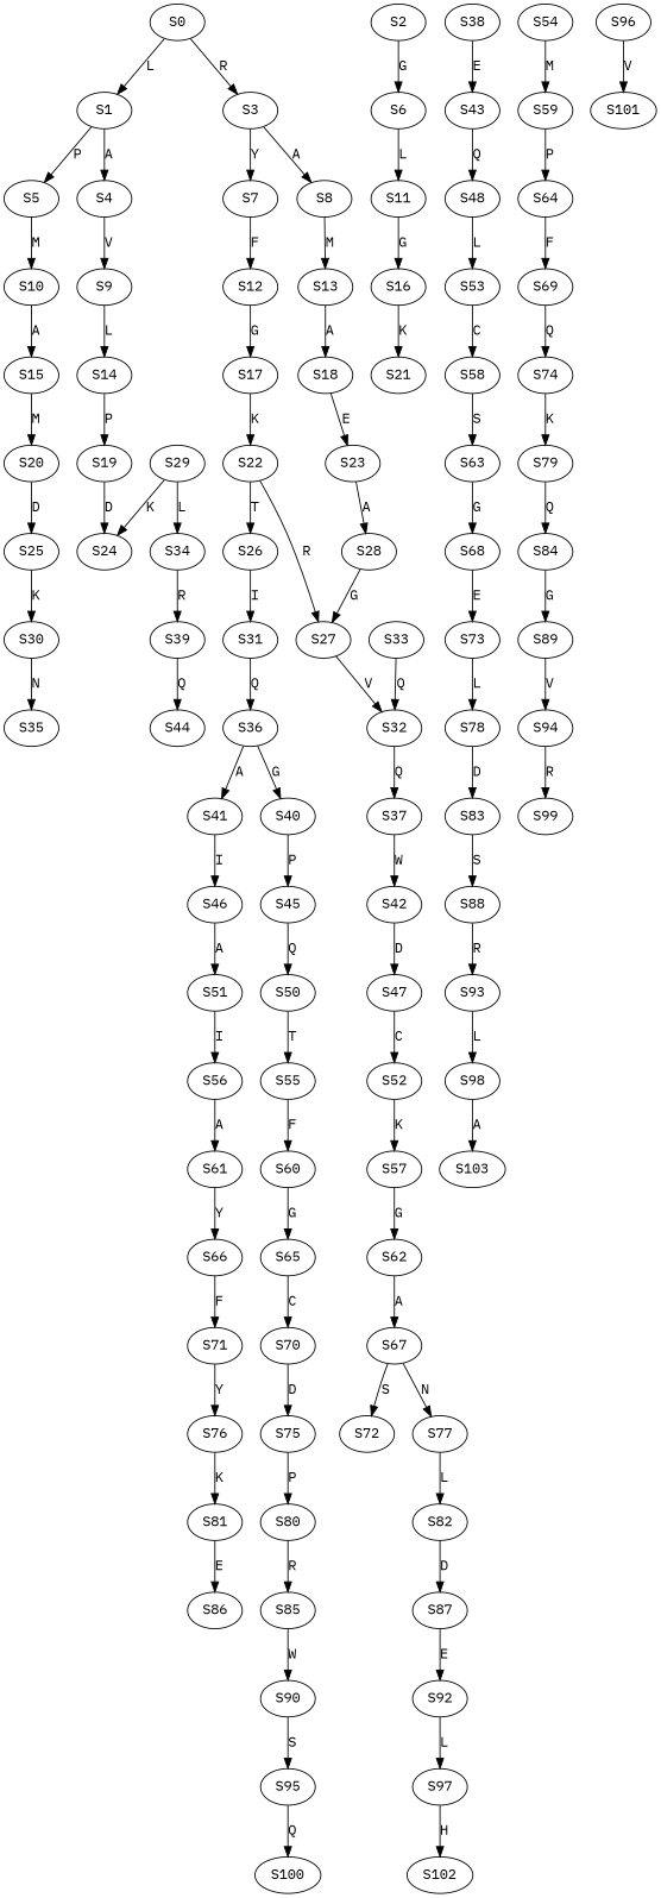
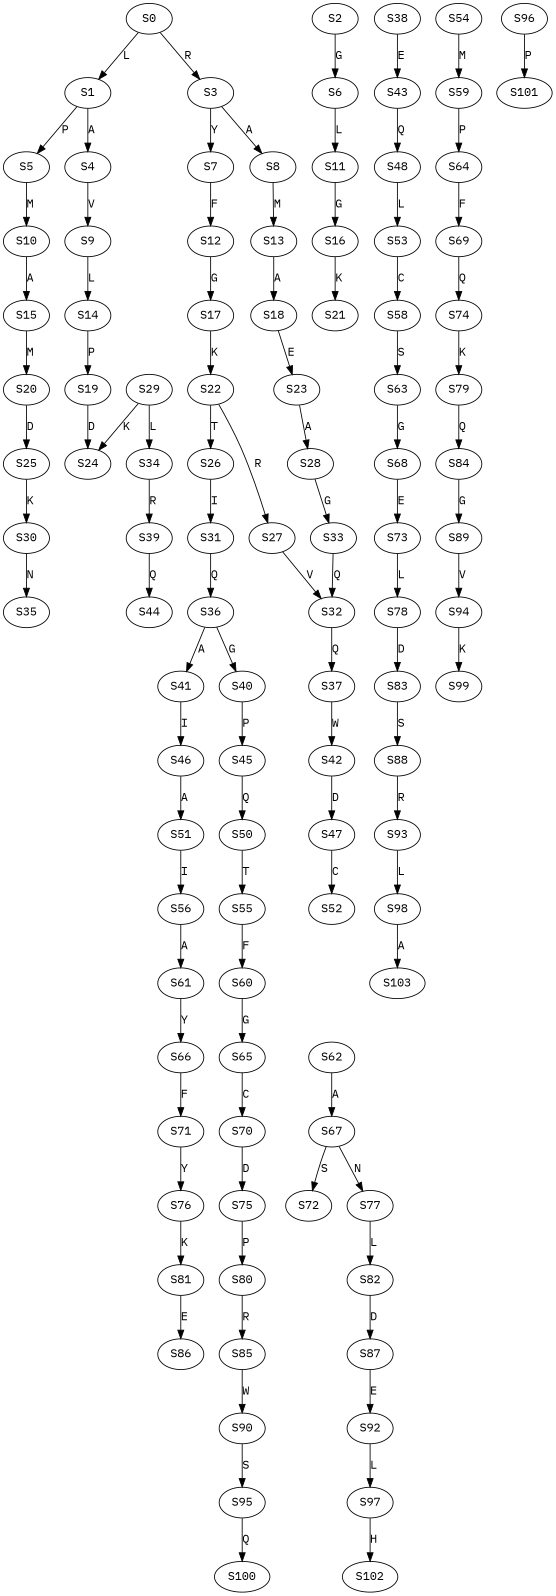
  strict digraph {
    fontname="IBM Plex Mono"
    node [fontname="IBM Plex Mono"]
    edge [fontname="IBM Plex Mono"]
    S0
    S1
    S3
    S4
    S5
    S2
    S6
    S7
    S8
    S9
    S10
    S11
    S12
    S13
    S14
    S15
    S16
    S17
    S18
    S19
    S20
    S21
    S22
    S23
    S24
    S25
    S26
    S27
    S28
    S30
    S31
    S32
    S33
    S29
    S34
    S35
    S36
    S37
    S39
    S40
    S41
    S42
    S38
    S43
    S44
    S45
    S46
    S47
    S48
    S50
    S51
    S52
    S53
    S55
    S56
-   S57
    S58
    S54
    S59
    S60
    S61
    S62
    S63
    S64
    S65
    S66
    S67
    S68
    S69
    S70
    S71
    S72
    S77
    S73
    S74
    S75
    S76
    S78
    S79
    S80
    S81
    S82
    S83
    S84
    S85
    S86
    S87
    S88
    S89
    S90
    S92
    S93
    S94
    S95
    S97
    S98
    S99
    S100
    S96
    S101
    S102
    S103
    S0 -> S1 [label=L]
    S0 -> S3 [label=R]
    S1 -> S4 [label=A]
    S1 -> S5 [label=P]
    S3 -> S7 [label=Y]
    S3 -> S8 [label=A]
    S4 -> S9 [label=V]
    S5 -> S10 [label=M]
    S2 -> S6 [label=G]
    S6 -> S11 [label=L]
    S7 -> S12 [label=F]
    S8 -> S13 [label=M]
    S9 -> S14 [label=L]
    S10 -> S15 [label=A]
    S11 -> S16 [label=G]
    S12 -> S17 [label=G]
    S13 -> S18 [label=A]
    S14 -> S19 [label=P]
    S15 -> S20 [label=M]
    S16 -> S21 [label=K]
    S17 -> S22 [label=K]
    S18 -> S23 [label=E]
    S19 -> S24 [label=D]
    S20 -> S25 [label=D]
    S22 -> S26 [label=T]
    S22 -> S27 [label=R]
    S23 -> S28 [label=A]
    S25 -> S30 [label=K]
    S26 -> S31 [label=I]
    S27 -> S32 [label=V]
-   S28 -> S27 [label=G]
+   S28 -> S33 [label=G]
    S30 -> S35 [label=N]
    S31 -> S36 [label=Q]
    S32 -> S37 [label=Q]
    S33 -> S32 [label=Q]
    S29 -> S24 [label=K]
    S29 -> S34 [label=L]
    S34 -> S39 [label=R]
    S36 -> S40 [label=G]
    S36 -> S41 [label=A]
    S37 -> S42 [label=W]
    S39 -> S44 [label=Q]
    S40 -> S45 [label=P]
    S41 -> S46 [label=I]
    S42 -> S47 [label=D]
    S38 -> S43 [label=E]
    S43 -> S48 [label=Q]
    S45 -> S50 [label=Q]
    S46 -> S51 [label=A]
    S47 -> S52 [label=C]
    S48 -> S53 [label=L]
    S50 -> S55 [label=T]
    S51 -> S56 [label=I]
-   S52 -> S57 [label=K]
    S53 -> S58 [label=C]
    S55 -> S60 [label=F]
    S56 -> S61 [label=A]
-   S57 -> S62 [label=G]
    S58 -> S63 [label=S]
    S54 -> S59 [label=M]
    S59 -> S64 [label=P]
    S60 -> S65 [label=G]
    S61 -> S66 [label=Y]
    S62 -> S67 [label=A]
    S63 -> S68 [label=G]
    S64 -> S69 [label=F]
    S65 -> S70 [label=C]
    S66 -> S71 [label=F]
    S67 -> S72 [label=S]
    S67 -> S77 [label=N]
    S68 -> S73 [label=E]
    S69 -> S74 [label=Q]
    S70 -> S75 [label=D]
    S71 -> S76 [label=Y]
    S77 -> S82 [label=L]
    S73 -> S78 [label=L]
    S74 -> S79 [label=K]
    S75 -> S80 [label=P]
    S76 -> S81 [label=K]
    S78 -> S83 [label=D]
    S79 -> S84 [label=Q]
    S80 -> S85 [label=R]
    S81 -> S86 [label=E]
    S82 -> S87 [label=D]
    S83 -> S88 [label=S]
    S84 -> S89 [label=G]
    S85 -> S90 [label=W]
    S87 -> S92 [label=E]
    S88 -> S93 [label=R]
    S89 -> S94 [label=V]
    S90 -> S95 [label=S]
    S92 -> S97 [label=L]
    S93 -> S98 [label=L]
-   S94 -> S99 [label=R]
+   S94 -> S99 [label=K]
    S95 -> S100 [label=Q]
    S97 -> S102 [label=H]
    S98 -> S103 [label=A]
-   S96 -> S101 [label=V]
+   S96 -> S101 [label=P]
  }
